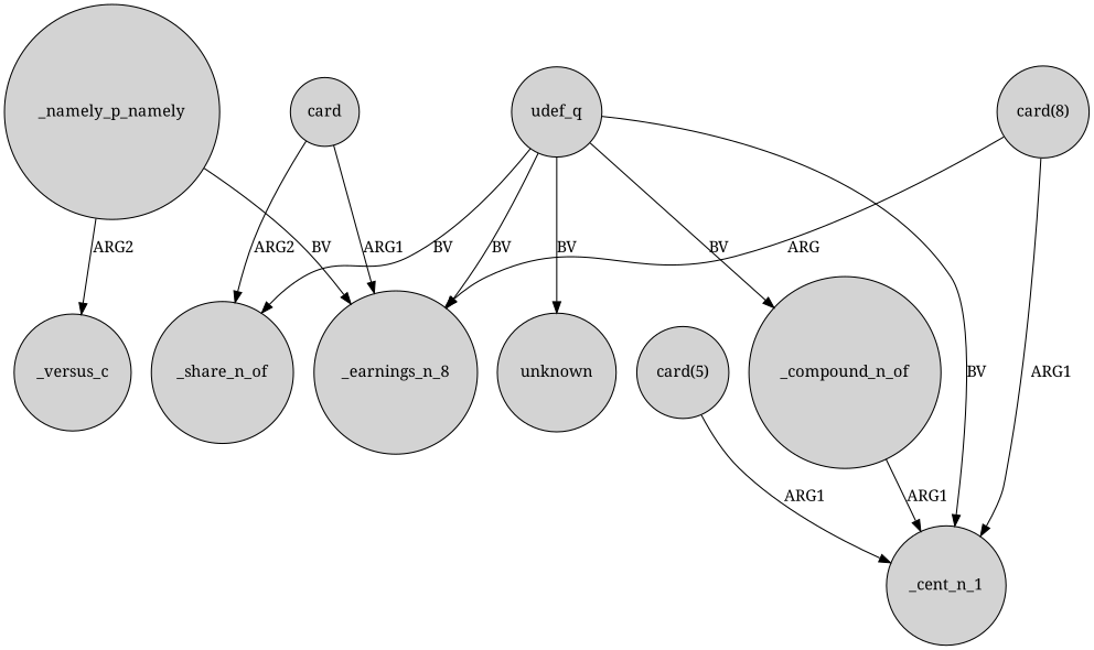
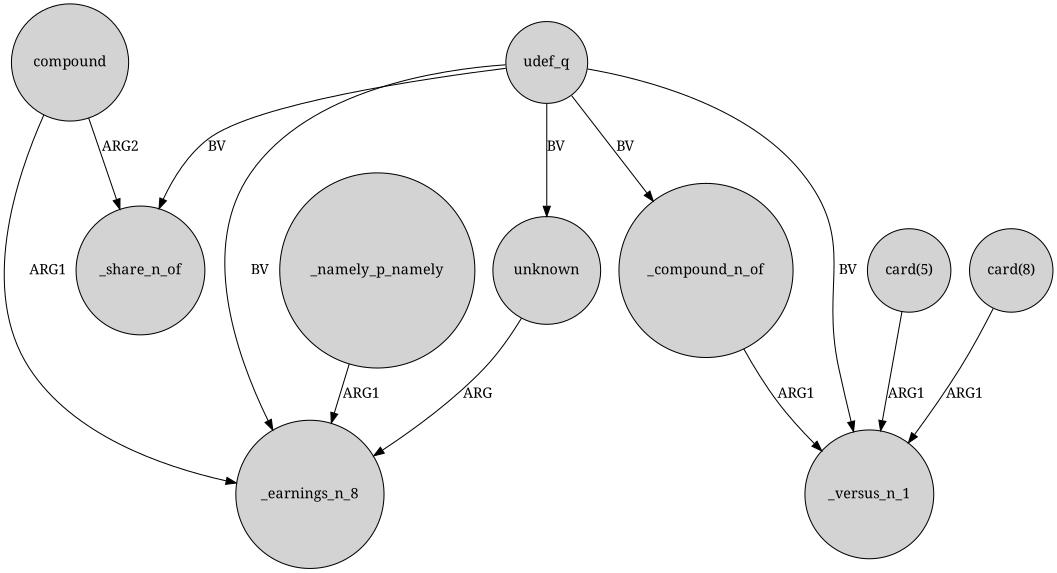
  digraph {
    fontname="Noto Serif"
    node [fontname="Noto Serif" shape=circle style=filled]
    edge [fontname="Noto Serif"]
    n1 [label=_namely_p_namely]
    n2 [label=_earnings_n_8]
-   _versus_c
    n4 [label=_compound_n_of]
-   _cent_n_1
-   compound [label=card]
+   _cent_n_1 [label=_versus_n_1]
+   compound
    _share_n_of
    udef_q
    unknown
    n10 [label="card(5)"]
    "card(8)"
-   n1 -> n2 [label=BV]
-   n1 -> _versus_c [label=ARG2]
+   n1 -> n2 [label=ARG1]
    n4 -> _cent_n_1 [label=ARG1]
    compound -> n2 [label=ARG1]
    compound -> _share_n_of [label=ARG2]
    udef_q -> n2 [label=BV]
    udef_q -> n4 [label=BV]
    udef_q -> _cent_n_1 [label=BV]
    udef_q -> _share_n_of [label=BV]
    udef_q -> unknown [label=BV]
-   "card(8)" -> n2 [label=ARG]
+   unknown -> n2 [label=ARG]
    n10 -> _cent_n_1 [label=ARG1]
    "card(8)" -> _cent_n_1 [label=ARG1]
  }
